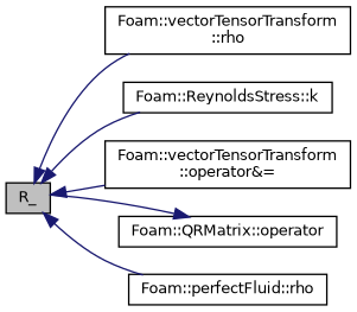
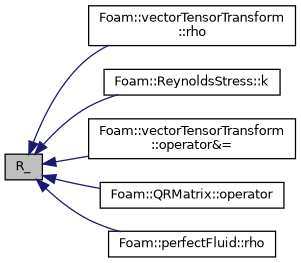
  digraph {
    rankdir=LR
    node [color=black fontname=Helvetica fontsize=10 shape=record]
    edge [color=midnightblue dir=back fontname=Helvetica fontsize=10 labelfontname=Helvetica labelfontsize=10 style=solid]
    n1 [fillcolor=grey75 fontcolor=black height=0.2 label=R_ style=filled width=0.4]
    n2 [height=0.2 label="Foam::vectorTensorTransform\l::rho" width=0.4]
    n3 [height=0.2 label="Foam::ReynoldsStress::k" width=0.4]
    n4 [height=0.2 label="Foam::vectorTensorTransform\l::operator&=" width=0.4]
    n5 [height=0.2 label="Foam::QRMatrix::operator" width=0.4]
    n6 [height=0.2 label="Foam::perfectFluid::rho" width=0.4]
    n1 -> n2
    n1 -> n3
    n1 -> n4
-   n5 -> n1
+   n1 -> n5
    n1 -> n6
  }
